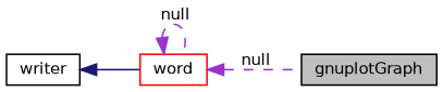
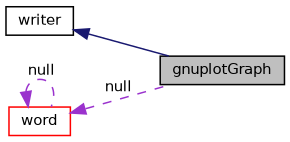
  digraph {
    rankdir=LR
    node [color=black fontname=Helvetica fontsize=10 shape=record]
    edge [color=darkorchid3 dir=back fontname=Helvetica fontsize=10 labelfontname=Helvetica labelfontsize=10 style=dashed]
    n1 [fillcolor=grey75 fontcolor=black height=0.2 label=gnuplotGraph style=filled width=0.4]
    n2 [height=0.2 label=writer width=0.4]
    n3 [color=red height=0.2 label=word width=0.4]
-   n2 -> n3 [color=midnightblue style=solid]
+   n2 -> n1 [color=midnightblue style=solid]
    n3 -> n1 [label=" null"]
    n3 -> n3 [label=" null"]
  }
